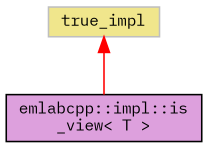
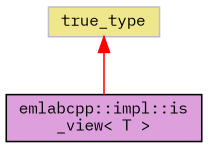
  digraph {
    fontname="IBM Plex Mono"
    node [fontname="IBM Plex Mono" fontsize=10 shape=record style=filled]
    n1 [color=black fillcolor=plum fontcolor=black height=0.2 label="emlabcpp::impl::is\l_view\< T \>" width=0.4]
-   n2 [color=grey75 fillcolor=khaki height=0.2 label=true_impl width=0.4]
+   n2 [color=grey75 fillcolor=khaki height=0.2 label=true_type width=0.4]
    n2 -> n1 [color=red dir=back fontname="IBM Plex Mono" fontsize=10 labelfontname=Helvetica labelfontsize=10 style=solid]
  }
